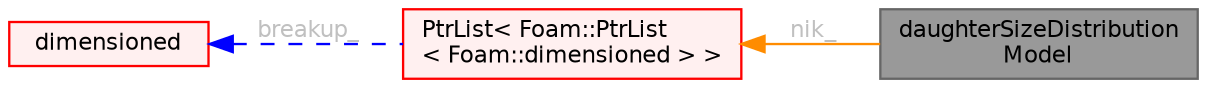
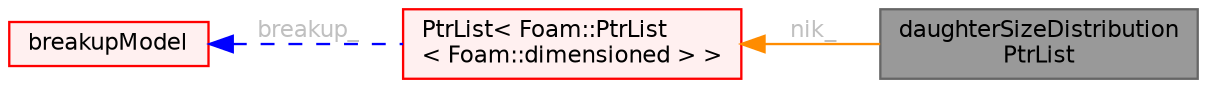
  digraph {
    rankdir=LR
    node [color=red fillcolor="#FFF0F0" fontname=Helvetica fontsize=10 shape=box style=filled]
    edge [dir=back fontcolor=grey fontname=Helvetica fontsize=10 labelfontname=Helvetica labelfontsize=10]
-   n1 [color=gray40 fillcolor=grey60 fontcolor=black height=0.2 label="daughterSizeDistribution\lModel" width=0.4]
-   n2 [height=0.2 label=dimensioned width=0.4]
+   n1 [color=gray40 fillcolor=grey60 fontcolor=black height=0.2 label="daughterSizeDistribution\lPtrList" width=0.4]
+   n2 [height=0.2 label=breakupModel width=0.4]
    n3 [height=0.2 label="PtrList\< Foam::PtrList\l\< Foam::dimensioned \> \>" width=0.4]
    n2 -> n3 [color=blue label=" breakup_" style=dashed]
    n3 -> n1 [color=darkorange label=" nik_" style=solid]
  }
